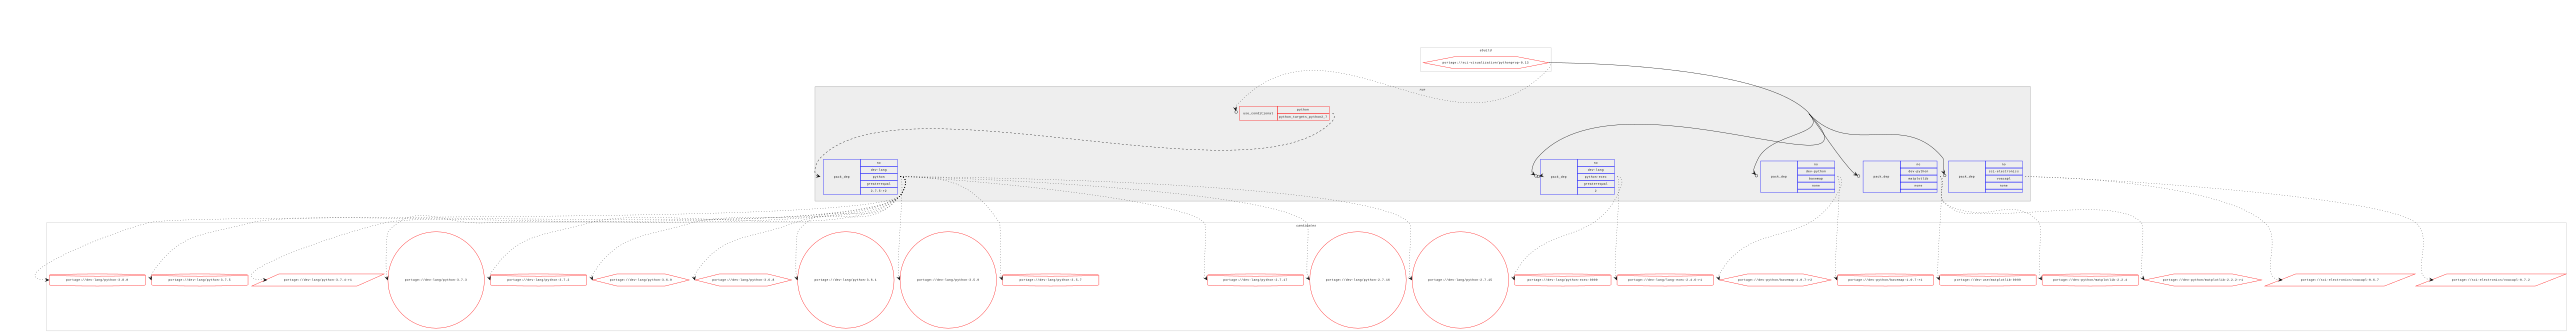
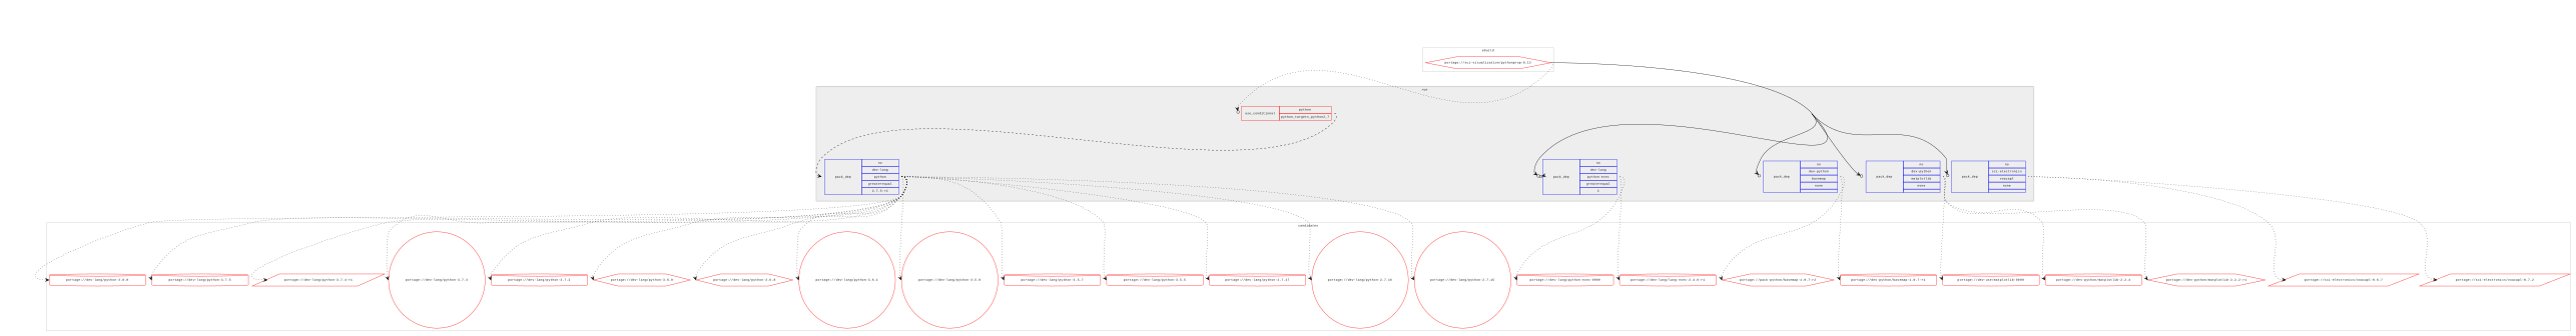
  digraph {
    compound=true
    concentrate=true
    fontname="Liberation Mono"
    fontsize=10
    newrank=true
    rankdir=TB
    ranksep=1.5
    node [color=red fontname="Liberation Mono" fontsize=10 shape=cylinder]
    edge [arrowhead=vee fontname="Liberation Mono" headport=w style=dotted tailport=e weight=100]
    n1 [label="portage://sci-visualization/pythonprop-0.13" shape=hexagon width=4]
    n2 [color=blue label=<<TABLE BORDER="0" CELLBORDER="1" CELLSPACING="0" CELLPADDING="4" WIDTH="220"><TR><TD ROWSPAN="6" CELLPADDING="30">pack_dep</TD></TR><TR><TD WIDTH="110">no</TD></TR><TR><TD>dev-lang</TD></TR><TR><TD>python</TD></TR><TR><TD>greaterequal</TD></TR><TR><TD>2.7.5-r2</TD></TR></TABLE>> shape=none]
    n3 [label=<<TABLE BORDER="0" CELLBORDER="1" CELLSPACING="0" CELLPADDING="4"><TR><TD ROWSPAN="3" CELLPADDING="10">use_conditional</TD></TR><TR><TD>python</TD></TR><TR><TD>python_targets_python2_7</TD></TR></TABLE>> shape=none]
    n4 [color=blue label=<<TABLE BORDER="0" CELLBORDER="1" CELLSPACING="0" CELLPADDING="4" WIDTH="220"><TR><TD ROWSPAN="6" CELLPADDING="30">pack_dep</TD></TR><TR><TD WIDTH="110">no</TD></TR><TR><TD>dev-lang</TD></TR><TR><TD>python-exec</TD></TR><TR><TD>greaterequal</TD></TR><TR><TD>2</TD></TR></TABLE>> shape=none]
    n5 [color=blue label=<<TABLE BORDER="0" CELLBORDER="1" CELLSPACING="0" CELLPADDING="4" WIDTH="220"><TR><TD ROWSPAN="6" CELLPADDING="30">pack_dep</TD></TR><TR><TD WIDTH="110">no</TD></TR><TR><TD>dev-python</TD></TR><TR><TD>basemap</TD></TR><TR><TD>none</TD></TR><TR><TD></TD></TR></TABLE>> shape=none]
    n6 [color=blue label=<<TABLE BORDER="0" CELLBORDER="1" CELLSPACING="0" CELLPADDING="4" WIDTH="220"><TR><TD ROWSPAN="6" CELLPADDING="30">pack_dep</TD></TR><TR><TD WIDTH="110">no</TD></TR><TR><TD>dev-python</TD></TR><TR><TD>matplotlib</TD></TR><TR><TD>none</TD></TR><TR><TD></TD></TR></TABLE>> shape=none]
    n7 [color=blue label=<<TABLE BORDER="0" CELLBORDER="1" CELLSPACING="0" CELLPADDING="4" WIDTH="220"><TR><TD ROWSPAN="6" CELLPADDING="30">pack_dep</TD></TR><TR><TD WIDTH="110">no</TD></TR><TR><TD>sci-electronics</TD></TR><TR><TD>voacapl</TD></TR><TR><TD>none</TD></TR><TR><TD></TD></TR></TABLE>> shape=none]
    n8 [label="portage://dev-lang/python-2.7.15" shape=circle width=4]
    n9 [label="portage://dev-lang/python-2.7.16" shape=circle width=4]
    n10 [label="portage://dev-lang/python-2.7.17" width=4]
+   n11 [label="portage://dev-lang/python-3.5.5" width=4]
    n12 [label="portage://dev-lang/python-3.5.7" width=4]
    n13 [label="portage://dev-lang/python-3.5.9" shape=circle width=4]
    n14 [label="portage://dev-lang/python-3.6.1" shape=circle width=4]
    n15 [label="portage://dev-lang/python-3.6.8" shape=hexagon width=4]
    n16 [label="portage://dev-lang/python-3.6.9" shape=hexagon width=4]
    n17 [label="portage://dev-lang/python-3.7.2" width=4]
    n18 [label="portage://dev-lang/python-3.7.3" shape=circle width=4]
    n19 [label="portage://dev-lang/python-3.7.4-r1" shape=parallelogram width=4]
    n20 [label="portage://dev-lang/python-3.7.5" width=4]
    n21 [label="portage://dev-lang/python-3.8.0" width=4]
    n22 [label="portage://dev-lang/lang-exec-2.4.6-r1" width=4]
    n23 [label="portage://dev-lang/python-exec-9999" width=4]
    n24 [label="portage://dev-python/basemap-1.0.7-r1" width=4]
-   n25 [label="portage://dev-python/basemap-1.0.7-r2" shape=hexagon width=4]
+   n25 [label="portage://pack-python/basemap-1.0.7-r2" shape=hexagon width=4]
    n26 [label="portage://dev-python/matplotlib-2.2.2-r1" shape=hexagon width=4]
    n27 [label="portage://dev-python/matplotlib-2.2.4" width=4]
    n28 [label="portage://dev-use/matplotlib-9999" width=4]
    n29 [label="portage://sci-electronics/voacapl-0.6.7" shape=parallelogram width=4]
    n30 [label="portage://sci-electronics/voacapl-0.7.2" shape=parallelogram width=4]
    subgraph cluster_1 {
      color=gray
      label=<<i>ebuild</i>>
      rank=same
      n1
    }
    subgraph cluster_2 {
      color=gray
      label=<<i>dependencies</i>>
      subgraph cluster_3 {
        color=gray
        fillcolor="#eeeeee"
        label=<<i>compile</i>>
        style=filled
      }
      subgraph cluster_4 {
        color=gray
        fillcolor="#eeeeee"
        label=<<i>compile and run</i>>
        style=filled
        subgraph sub_5 {
          color=gray
          fillcolor="#eeeeee"
          label=<<i>compile and run</i>>
          style=filled
          n3
          subgraph sub_6 {
            color=gray
            fillcolor="#eeeeee"
            label=<<i>compile and run</i>>
            style=filled
            n2
          }
        }
        subgraph sub_7 {
          color=gray
          fillcolor="#eeeeee"
          label=<<i>compile and run</i>>
          style=filled
          n4
        }
        subgraph sub_8 {
          color=gray
          fillcolor="#eeeeee"
          label=<<i>compile and run</i>>
          style=filled
          n5
        }
        subgraph sub_9 {
          color=gray
          fillcolor="#eeeeee"
          label=<<i>compile and run</i>>
          style=filled
          n6
        }
        subgraph sub_10 {
          color=gray
          fillcolor="#eeeeee"
          label=<<i>compile and run</i>>
          style=filled
          n7
        }
      }
      subgraph cluster_11 {
        color=gray
        fillcolor="#eeeeee"
        label=<<i>run</i>>
        style=filled
      }
    }
    subgraph cluster_12 {
      color=gray
      label=<<i>candidates</i>>
      rank=same
      subgraph sub_13 {
        color=black
        label=<<i>candidates</i>>
        nodesep=1
        rank=same
        n8
        n9
        n10
+       n11
        n12
        n13
        n14
        n15
        n16
        n17
        n18
        n19
        n20
        n21
      }
      subgraph sub_14 {
        color=black
        label=<<i>candidates</i>>
        nodesep=1
        rank=same
        n22
        n23
      }
      subgraph sub_15 {
        color=black
        label=<<i>candidates</i>>
        nodesep=1
        rank=same
        n24
        n25
      }
      subgraph sub_16 {
        color=black
        label=<<i>candidates</i>>
        nodesep=1
        rank=same
        n26
        n27
        n28
      }
      subgraph sub_17 {
        color=black
        label=<<i>candidates</i>>
        nodesep=1
        rank=same
        n29
        n30
      }
    }
    n1 -> n3 [arrowhead=odotvee weight=20]
    n1 -> n4 [arrowhead=odotvee style=solid weight=20]
    n1 -> n5 [arrowhead=odotvee style=solid weight=20]
    n1 -> n6 [arrowhead=odotvee style=solid weight=20]
    n1 -> n7 [arrowhead=odotvee style=solid weight=20]
    n2 -> n8
    n2 -> n9
    n2 -> n10
+   n2 -> n11
    n2 -> n12
    n2 -> n13
    n2 -> n14
    n2 -> n15
    n2 -> n16
    n2 -> n17
    n2 -> n18
    n2 -> n19
    n2 -> n20
    n2 -> n21
    n3 -> n2 [style=dashed weight=20]
    n4 -> n22
    n4 -> n23
    n5 -> n24
    n5 -> n25
    n6 -> n26
    n6 -> n27
    n6 -> n28
    n7 -> n29
    n7 -> n30
  }
